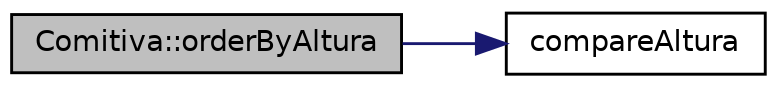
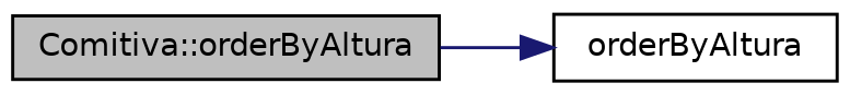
  digraph {
    rankdir=LR
    node [color=black fontname=Helvetica fontsize=10 shape=record style=filled]
    n1 [fillcolor=grey75 fontcolor=black height=0.2 label="Comitiva::orderByAltura" width=0.4]
-   n2 [fillcolor=white height=0.2 label=compareAltura width=0.4]
+   n2 [fillcolor=white height=0.2 label=orderByAltura width=0.4]
    n1 -> n2 [color=midnightblue fontname=Helvetica fontsize=10 labelfontname=Helvetica labelfontsize=10 style=solid]
  }
